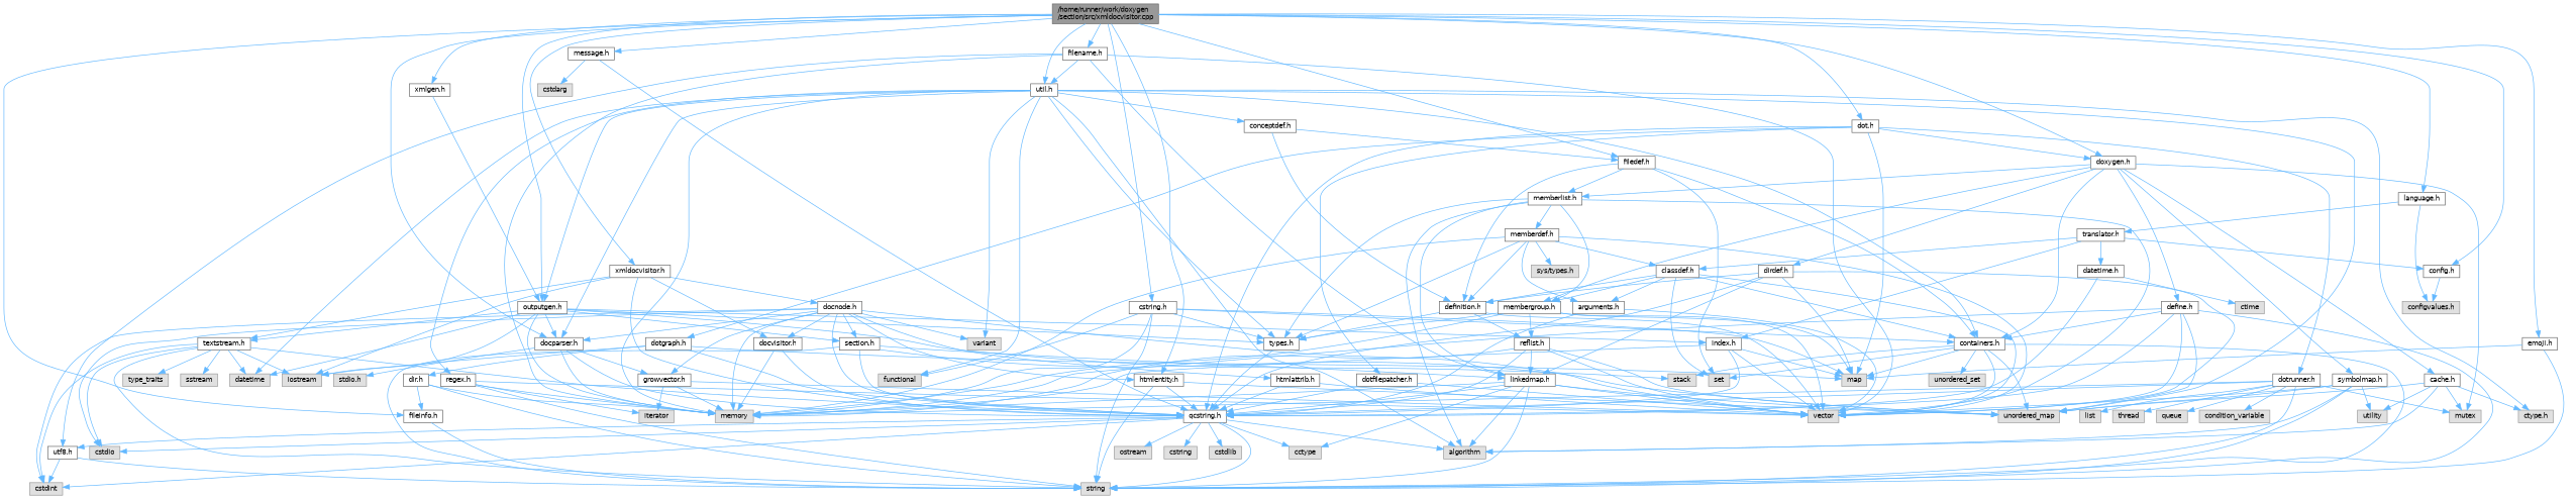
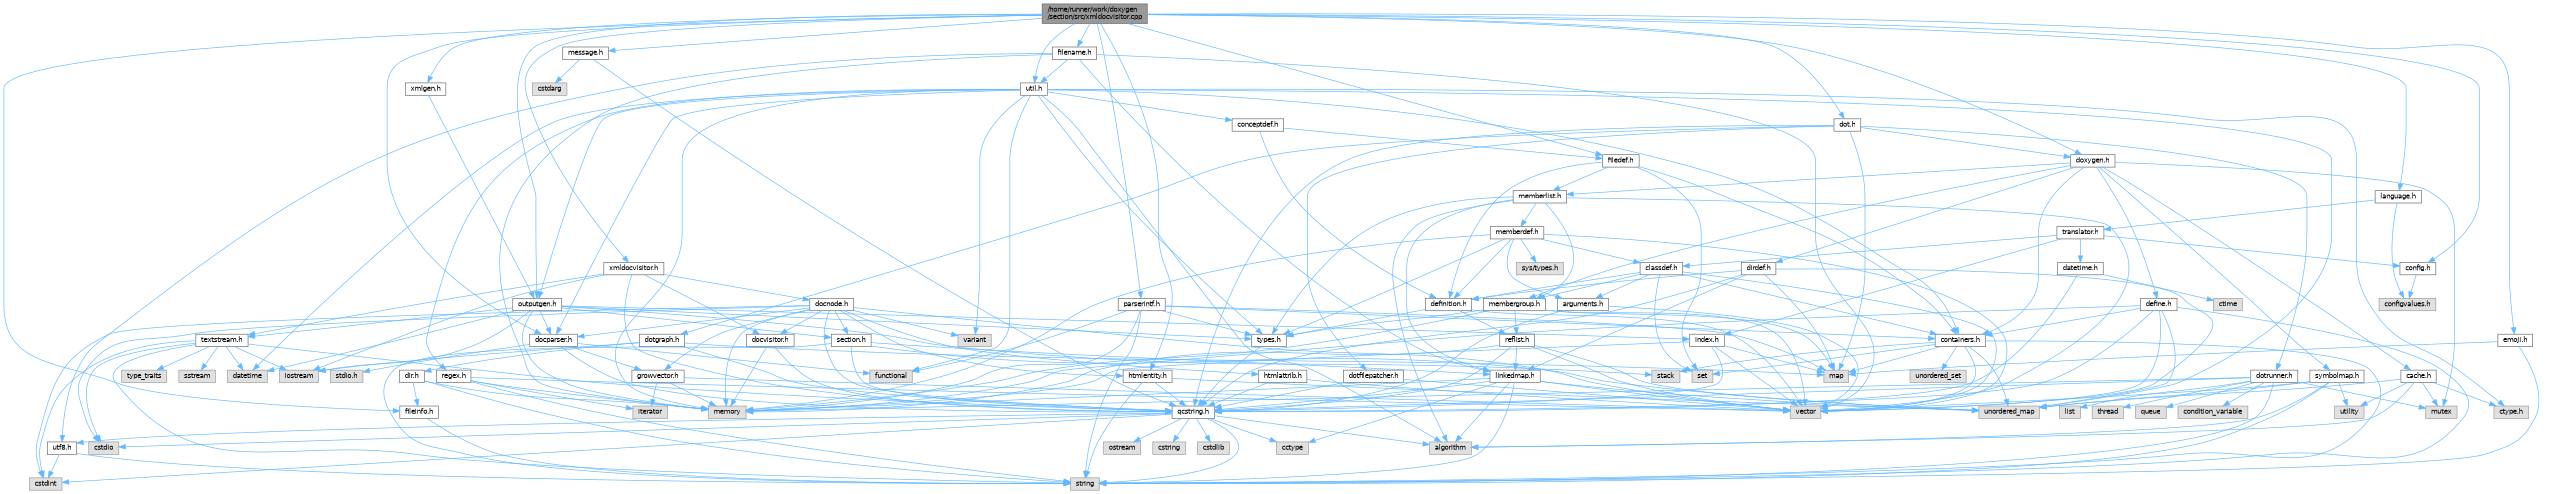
  digraph {
    node [color=grey40 fillcolor=white fontname=Helvetica fontsize=10 shape=box style=filled]
    edge [color=steelblue1 fontname=Helvetica fontsize=10 labelfontname=Helvetica labelfontsize=10 style=solid]
    n1 [color=gray40 fillcolor=grey60 fontcolor=black height=0.2 label="/home/runner/work/doxygen\l/section/src/xmldocvisitor.cpp" width=0.4]
    n2 [height=0.2 label="xmldocvisitor.h" width=0.4]
    n3 [height=0.2 label="docparser.h" width=0.4]
    n4 [height=0.2 label="htmlentity.h" width=0.4]
    n5 [height=0.2 label="language.h" width=0.4]
    n6 [height=0.2 label="config.h" width=0.4]
    n7 [height=0.2 label="doxygen.h" width=0.4]
    n8 [height=0.2 label="outputgen.h" width=0.4]
    n9 [height=0.2 label="xmlgen.h" width=0.4]
    n10 [height=0.2 label="dot.h" width=0.4]
    n11 [height=0.2 label="fileinfo.h" width=0.4]
    n12 [height=0.2 label="message.h" width=0.4]
    n13 [height=0.2 label="util.h" width=0.4]
    n14 [height=0.2 label="filedef.h" width=0.4]
-   n15 [height=0.2 label="cstring.h" width=0.4]
+   n15 [height=0.2 label="parserintf.h" width=0.4]
    n16 [height=0.2 label="filename.h" width=0.4]
    n17 [height=0.2 label="emoji.h" width=0.4]
    n18 [color=grey60 fillcolor="#E0E0E0" height=0.2 label=iostream width=0.4]
    n19 [height=0.2 label="qcstring.h" width=0.4]
    n20 [height=0.2 label="docvisitor.h" width=0.4]
    n21 [height=0.2 label="docnode.h" width=0.4]
    n22 [height=0.2 label="textstream.h" width=0.4]
    n23 [color=grey60 fillcolor="#E0E0E0" height=0.2 label=memory width=0.4]
    n24 [height=0.2 label="growvector.h" width=0.4]
    n25 [color=grey60 fillcolor="#E0E0E0" height=0.2 label="stdio.h" width=0.4]
    n26 [color=grey60 fillcolor="#E0E0E0" height=0.2 label=string width=0.4]
    n27 [color=grey60 fillcolor="#E0E0E0" height=0.2 label=unordered_map width=0.4]
    n28 [height=0.2 label="translator.h" width=0.4]
    n29 [color=grey60 fillcolor="#E0E0E0" height=0.2 label="configvalues.h" width=0.4]
    n30 [height=0.2 label="containers.h" width=0.4]
    n31 [height=0.2 label="membergroup.h" width=0.4]
    n32 [color=grey60 fillcolor="#E0E0E0" height=0.2 label=mutex width=0.4]
    n33 [height=0.2 label="dirdef.h" width=0.4]
    n34 [height=0.2 label="memberlist.h" width=0.4]
    n35 [height=0.2 label="define.h" width=0.4]
    n36 [height=0.2 label="cache.h" width=0.4]
    n37 [height=0.2 label="symbolmap.h" width=0.4]
    n38 [height=0.2 label="section.h" width=0.4]
    n39 [color=grey60 fillcolor="#E0E0E0" height=0.2 label=datetime width=0.4]
    n40 [height=0.2 label="index.h" width=0.4]
    n41 [color=grey60 fillcolor="#E0E0E0" height=0.2 label=stack width=0.4]
    n42 [height=0.2 label="types.h" width=0.4]
    n43 [color=grey60 fillcolor="#E0E0E0" height=0.2 label=map width=0.4]
    n44 [height=0.2 label="dotgraph.h" width=0.4]
    n45 [height=0.2 label="dotfilepatcher.h" width=0.4]
    n46 [height=0.2 label="dotrunner.h" width=0.4]
    n47 [color=grey60 fillcolor="#E0E0E0" height=0.2 label=cstdarg width=0.4]
    n48 [color=grey60 fillcolor="#E0E0E0" height=0.2 label=algorithm width=0.4]
    n49 [color=grey60 fillcolor="#E0E0E0" height=0.2 label=variant width=0.4]
    n50 [color=grey60 fillcolor="#E0E0E0" height=0.2 label="ctype.h" width=0.4]
    n51 [color=grey60 fillcolor="#E0E0E0" height=0.2 label=functional width=0.4]
    n52 [height=0.2 label="regex.h" width=0.4]
    n53 [height=0.2 label="conceptdef.h" width=0.4]
    n54 [color=grey60 fillcolor="#E0E0E0" height=0.2 label=set width=0.4]
    n55 [height=0.2 label="definition.h" width=0.4]
    n56 [height=0.2 label="utf8.h" width=0.4]
    n57 [color=grey60 fillcolor="#E0E0E0" height=0.2 label=vector width=0.4]
    n58 [height=0.2 label="linkedmap.h" width=0.4]
    n59 [color=grey60 fillcolor="#E0E0E0" height=0.2 label=cctype width=0.4]
    n60 [color=grey60 fillcolor="#E0E0E0" height=0.2 label=cstring width=0.4]
    n61 [color=grey60 fillcolor="#E0E0E0" height=0.2 label=cstdio width=0.4]
    n62 [color=grey60 fillcolor="#E0E0E0" height=0.2 label=cstdlib width=0.4]
    n63 [color=grey60 fillcolor="#E0E0E0" height=0.2 label=cstdint width=0.4]
    n64 [color=grey60 fillcolor="#E0E0E0" height=0.2 label=ostream width=0.4]
    n65 [height=0.2 label="htmlattrib.h" width=0.4]
    n66 [color=grey60 fillcolor="#E0E0E0" height=0.2 label=sstream width=0.4]
    n67 [color=grey60 fillcolor="#E0E0E0" height=0.2 label=type_traits width=0.4]
    n68 [color=grey60 fillcolor="#E0E0E0" height=0.2 label=iterator width=0.4]
    n69 [height=0.2 label="classdef.h" width=0.4]
    n70 [height=0.2 label="datetime.h" width=0.4]
    n71 [height=0.2 label="arguments.h" width=0.4]
    n72 [color=grey60 fillcolor="#E0E0E0" height=0.2 label=ctime width=0.4]
    n73 [color=grey60 fillcolor="#E0E0E0" height=0.2 label=unordered_set width=0.4]
    n74 [height=0.2 label="reflist.h" width=0.4]
    n75 [height=0.2 label="memberdef.h" width=0.4]
    n76 [color=grey60 fillcolor="#E0E0E0" height=0.2 label=utility width=0.4]
    n77 [color=grey60 fillcolor="#E0E0E0" height=0.2 label="sys/types.h" width=0.4]
    n78 [color=grey60 fillcolor="#E0E0E0" height=0.2 label=list width=0.4]
    n79 [height=0.2 label="dir.h" width=0.4]
    n80 [color=grey60 fillcolor="#E0E0E0" height=0.2 label=thread width=0.4]
    n81 [color=grey60 fillcolor="#E0E0E0" height=0.2 label=queue width=0.4]
    n82 [color=grey60 fillcolor="#E0E0E0" height=0.2 label=condition_variable width=0.4]
    n1 -> n2
    n1 -> n3
    n1 -> n4
    n1 -> n5
    n1 -> n6
    n1 -> n7
    n1 -> n8
    n1 -> n9
    n1 -> n10
    n1 -> n11
    n1 -> n12
    n1 -> n13
    n1 -> n14
    n1 -> n15
    n1 -> n16
    n1 -> n17
    n2 -> n18
    n2 -> n19
    n2 -> n20
    n2 -> n21
    n2 -> n22
    n3 -> n19
-   n3 -> n23
+   n3 -> n51
    n3 -> n24
    n3 -> n25
    n4 -> n19
    n4 -> n26
    n4 -> n27
    n5 -> n28
    n5 -> n29
    n6 -> n29
    n7 -> n30
    n7 -> n31
    n7 -> n32
    n7 -> n33
    n7 -> n34
    n7 -> n35
    n7 -> n36
    n7 -> n37
    n8 -> n3
    n8 -> n18
    n8 -> n22
    n8 -> n23
    n8 -> n38
    n8 -> n39
    n8 -> n40
    n8 -> n41
    n8 -> n42
    n9 -> n8
    n10 -> n7
    n10 -> n19
    n10 -> n43
    n10 -> n44
    n10 -> n45
    n10 -> n46
    n11 -> n26
    n12 -> n19
    n12 -> n47
    n13 -> n3
    n13 -> n8
    n13 -> n23
    n13 -> n27
    n13 -> n30
    n13 -> n39
    n13 -> n42
    n13 -> n48
    n13 -> n49
    n13 -> n50
    n13 -> n51
    n13 -> n52
    n13 -> n53
    n14 -> n30
    n14 -> n34
    n14 -> n54
    n14 -> n55
    n15 -> n23
    n15 -> n26
    n15 -> n30
    n15 -> n42
    n15 -> n43
    n15 -> n51
    n16 -> n13
    n16 -> n23
    n16 -> n56
    n16 -> n57
    n16 -> n58
    n17 -> n26
    n17 -> n43
    n19 -> n26
    n19 -> n48
    n19 -> n56
    n19 -> n59
    n19 -> n60
    n19 -> n61
    n19 -> n62
    n19 -> n63
    n19 -> n64
    n20 -> n19
    n20 -> n23
    n21 -> n3
    n21 -> n4
    n21 -> n19
    n21 -> n20
    n21 -> n23
    n21 -> n24
    n21 -> n38
    n21 -> n49
    n21 -> n57
    n21 -> n61
    n21 -> n63
    n21 -> n65
    n22 -> n18
    n22 -> n19
    n22 -> n26
    n22 -> n39
    n22 -> n61
    n22 -> n63
    n22 -> n66
    n22 -> n67
    n24 -> n23
    n24 -> n57
    n24 -> n68
    n28 -> n6
    n28 -> n40
    n28 -> n69
    n28 -> n70
    n30 -> n26
    n30 -> n27
    n30 -> n41
    n30 -> n43
    n30 -> n54
    n30 -> n57
    n30 -> n73
    n31 -> n23
    n31 -> n42
    n31 -> n43
    n31 -> n57
    n31 -> n74
    n33 -> n19
    n33 -> n43
    n33 -> n55
    n33 -> n57
    n33 -> n58
    n34 -> n31
    n34 -> n42
    n34 -> n48
    n34 -> n57
    n34 -> n58
    n34 -> n75
    n35 -> n19
    n35 -> n23
    n35 -> n26
    n35 -> n27
    n35 -> n30
    n35 -> n57
    n36 -> n27
    n36 -> n32
    n36 -> n48
    n36 -> n50
    n36 -> n76
    n37 -> n26
    n37 -> n27
    n37 -> n48
    n37 -> n57
    n37 -> n76
    n38 -> n19
    n38 -> n26
    n38 -> n27
    n38 -> n58
    n40 -> n19
    n40 -> n23
    n40 -> n43
    n40 -> n57
    n42 -> n19
    n44 -> n18
    n44 -> n19
    n44 -> n43
    n44 -> n79
    n45 -> n19
    n45 -> n57
    n46 -> n19
    n46 -> n23
    n46 -> n26
    n46 -> n32
    n46 -> n78
    n46 -> n80
    n46 -> n81
    n46 -> n82
    n52 -> n23
    n52 -> n26
    n52 -> n57
    n52 -> n68
    n53 -> n14
    n53 -> n55
    n55 -> n42
    n55 -> n57
    n55 -> n74
    n56 -> n26
    n56 -> n63
    n58 -> n19
    n58 -> n23
    n58 -> n26
    n58 -> n27
    n58 -> n48
    n58 -> n57
    n58 -> n59
    n65 -> n19
    n65 -> n57
    n69 -> n30
    n69 -> n31
    n69 -> n54
    n69 -> n55
    n69 -> n57
    n69 -> n71
    n70 -> n19
    n70 -> n72
    n71 -> n19
    n71 -> n57
    n74 -> n19
    n74 -> n23
    n74 -> n27
    n74 -> n57
    n74 -> n58
    n75 -> n23
    n75 -> n42
    n75 -> n55
    n75 -> n57
    n75 -> n69
    n75 -> n71
    n75 -> n77
    n79 -> n11
    n79 -> n23
    n79 -> n26
  }
